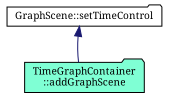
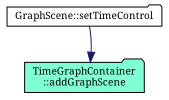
  digraph {
    rankdir=TB
    fontname="Noto Serif"
    node [color=black fontname="Noto Serif" fontsize=10 shape=folder style=filled]
    n1 [fillcolor=white fontcolor=black height=0.2 label="GraphScene::setTimeControl" width=0.4]
    n2 [fillcolor=aquamarine height=0.2 label="TimeGraphContainer\l::addGraphScene" width=0.4]
-   n1 -> n2 [color=midnightblue dir=back fontname="Noto Serif" fontsize=10 labelfontname=Helvetica labelfontsize=10 style=solid]
+   n2 -> n1 [color=midnightblue dir=back fontname="Noto Serif" fontsize=10 labelfontname=Helvetica labelfontsize=10 style=solid]
  }
